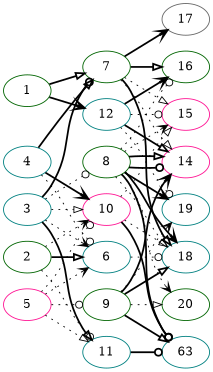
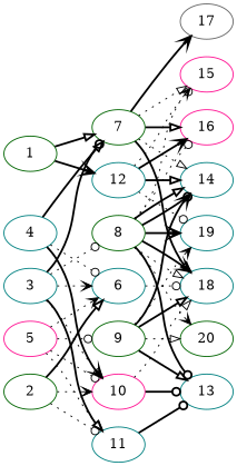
  digraph {
    rankdir=LR
    node [alpha=0.03 color=teal]
    edge [arrowhead=onormal style=dotted]
    1 [alpha=0.14 color=darkgreen expect_size=30229504]
    7 [alpha=0.04 color=darkgreen expect_size=23814144]
    12 [expect_size=25907200]
    18 [alpha=0.01 expect_size=26966016]
-   14 [alpha=0.04 color=deeppink expect_size=35848192]
+   14 [alpha=0.04 expect_size=35848192]
    15 [alpha=0.06 color=deeppink expect_size=34927616]
-   16 [alpha=0.19 color=darkgreen expect_size=20186112]
+   16 [alpha=0.19 color=deeppink expect_size=20186112]
    17 [alpha=0.15 color=gray40 expect_size=16776192]
    19 [alpha=0.10 expect_size=26161152]
-   13 [alpha=0.13 expect_size=44744704 label=63]
+   13 [alpha=0.13 expect_size=44744704]
    2 [alpha=0.08 color=darkgreen expect_size=38896640]
    6 [alpha=0.19 expect_size=46483456]
    10 [color=deeppink expect_size=12758016]
    11 [alpha=0.02 expect_size=38971392]
    3 [alpha=0.16 expect_size=43227136]
    8 [alpha=0.20 color=darkgreen expect_size=11784192]
    20 [color=darkgreen expect_size=14471168]
    4 [alpha=0.20 expect_size=11208704]
    5 [alpha=0.14 color=deeppink expect_size=24210432]
    9 [alpha=0.15 color=darkgreen expect_size=25316352]
    1 -> 7 [style=bold]
    1 -> 12 [arrowhead=vee style=bold]
    7 -> 18 [style=bold]
    7 -> 14
    7 -> 15
    7 -> 16 [style=bold]
    7 -> 17 [arrowhead=vee style=bold]
    12 -> 14 [style=bold]
    12 -> 15 [arrowhead=odot]
    12 -> 16 [arrowhead=vee style=bold]
    12 -> 19 [arrowhead=odot]
    2 -> 6 [style=bold]
    2 -> 10 [arrowhead=vee]
    2 -> 11 [arrowhead=odot]
    6 -> 18 [arrowhead=odot]
    10 -> 18
-   10 -> 15
    10 -> 13 [arrowhead=odot style=bold]
    11 -> 13 [arrowhead=odot style=bold]
    3 -> 7 [arrowhead=odot style=bold]
    3 -> 6 [arrowhead=vee]
    3 -> 10
    3 -> 11 [style=bold]
    3 -> 8 [arrowhead=odot]
    8 -> 18
    8 -> 18 [arrowhead=vee style=bold]
    8 -> 14 [arrowhead=odot style=bold]
    8 -> 14 [style=bold]
    8 -> 15 [arrowhead=vee]
    8 -> 16 [arrowhead=odot]
    8 -> 19 [arrowhead=vee style=bold]
    8 -> 13 [arrowhead=odot style=bold]
    8 -> 20 [arrowhead=vee]
    4 -> 7 [style=bold]
    4 -> 6 [arrowhead=odot]
    4 -> 10 [arrowhead=vee style=bold]
    5 -> 6 [arrowhead=vee]
    5 -> 10 [arrowhead=odot]
    5 -> 11
    5 -> 9 [arrowhead=odot]
    9 -> 18 [style=bold]
    9 -> 14 [arrowhead=vee style=bold]
    9 -> 19 [arrowhead=vee]
    9 -> 13 [style=bold]
    9 -> 20
  }
